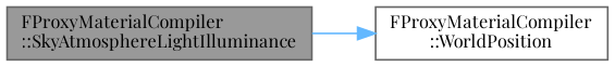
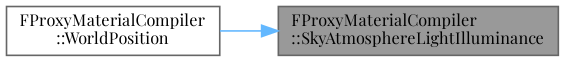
  digraph {
    rankdir=LR
    fontname="Playfair Display"
    node [fontname="Playfair Display" fontsize=10 shape=box style=filled]
    n1 [color=gray40 fillcolor=grey60 fontcolor=black height=0.2 label="FProxyMaterialCompiler\l::SkyAtmosphereLightIlluminance" width=0.4]
    n2 [color=grey40 fillcolor=white height=0.2 label="FProxyMaterialCompiler\l::WorldPosition" width=0.4]
-   n1 -> n2 [color=steelblue1 fontname="Playfair Display" fontsize=10 labelfontname=Helvetica labelfontsize=10 style=solid]
+   n2 -> n1 [color=steelblue1 fontname="Playfair Display" fontsize=10 labelfontname=Helvetica labelfontsize=10 style=solid]
  }
